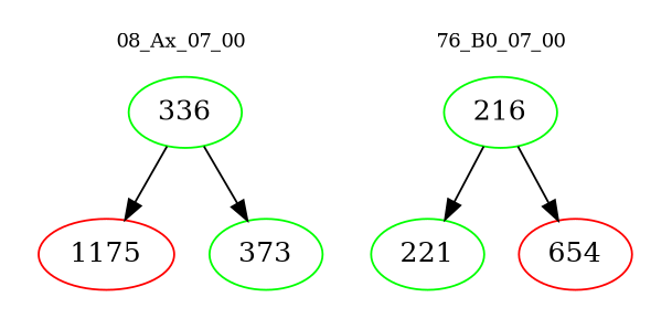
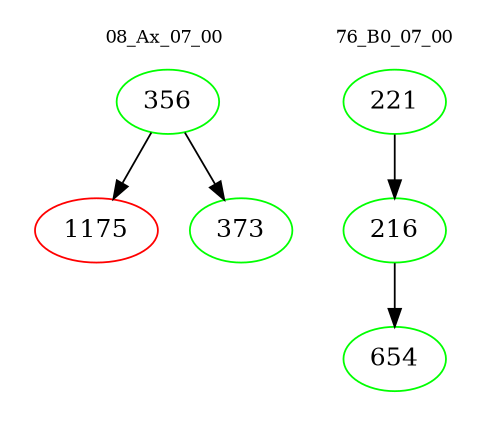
  digraph {
    node [color=green]
    edge [color=black]
-   n1 [label=336]
+   n1 [label=356]
    n2 [color=red label=1175]
    n3 [label=373]
    n4 [label=216]
    n5 [label=221]
-   n6 [color=red label=654]
+   n6 [label=654]
    subgraph cluster_1 {
      color=white
      fontsize=10
      label="08_Ax_07_00"
      n1
      n2
      n3
    }
    subgraph cluster_2 {
      color=white
      fontsize=10
      label="76_B0_07_00"
      n4
      n5
      n6
    }
    n1 -> n2
    n1 -> n3
-   n4 -> n5
+   n5 -> n4
    n4 -> n6
  }
